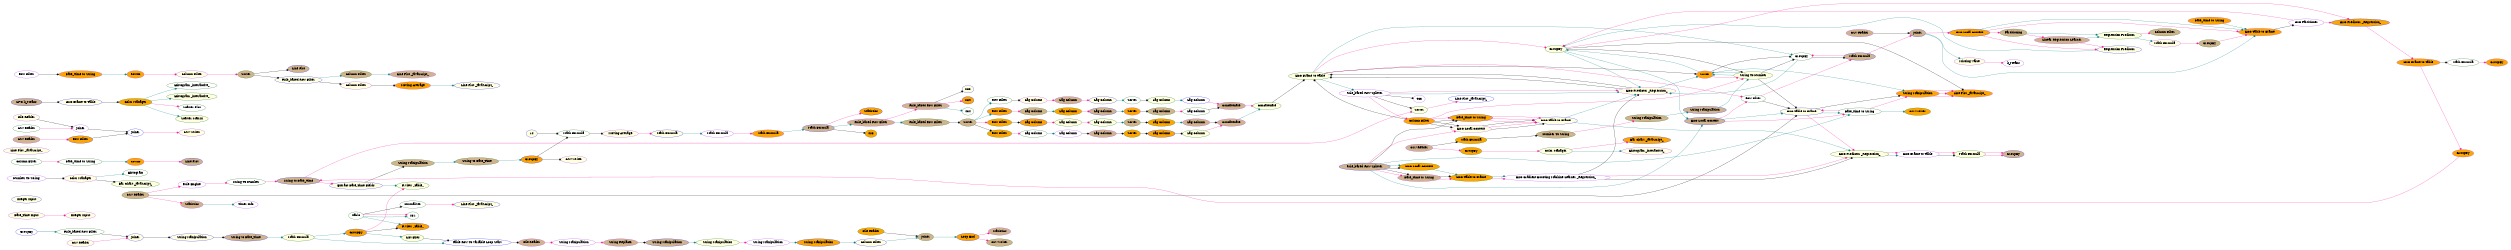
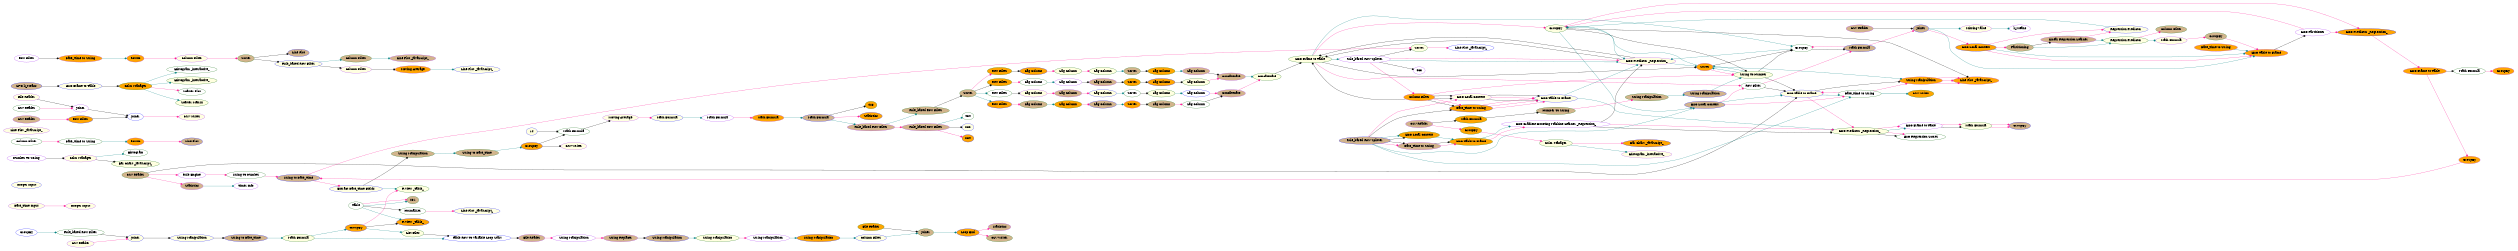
  digraph {
    rankdir=LR
    node [color=darkgreen fillcolor=lightyellow style=filled]
    edge [arrowhead=diamond color=deeppink]
    n1 [fillcolor=tan label="CSV Reader"]
    n2 [color=purple fillcolor=white label="Rule Engine"]
    n3 [color=blue label="H2O Table to Frame"]
    n4 [color=purple fillcolor=tan label=Statistics]
    n5 [fillcolor=white label="String To Number"]
    n6 [color=purple fillcolor=orange label="String Manipulation"]
    n7 [label="H2O Predictor _Regression_"]
    n8 [fillcolor=white label="Date_Time to String"]
    n9 [color=purple fillcolor=white label="Timer Info"]
    n10 [color=purple fillcolor=tan label="CSV Reader"]
    n11 [fillcolor=orange label="Math Formula"]
    n12 [fillcolor=orange label=GroupBy]
    n13 [fillcolor=tan label="Number To String"]
    n14 [label="Color Manager"]
    n15 [color=blue fillcolor=tan label="String to Date_Time"]
    n16 [color=blue label="Extract Date_Time Fields"]
    n17 [label=Sorter]
    n18 [fillcolor=tan label="String Manipulation"]
    n19 [label="R View _Table_"]
    n20 [color=blue fillcolor=white label="Line Plot _JavaScript_"]
    n21 [fillcolor=tan label="String to Date_Time"]
    n22 [fillcolor=white label="Math Formula"]
    n23 [color=purple label="Moving Average"]
    n24 [color=blue label="Math Formula"]
    n25 [color=blue fillcolor=orange label=Statistics]
    n26 [color=purple label="Date_Time Input"]
    n27 [color=purple label="Integer Input"]
    n28 [color=blue label="Integer Input"]
    n29 [color=blue fillcolor=tan label="Math Formula"]
    n30 [color=purple fillcolor=tan label="Rule_based Row Filter"]
    428 [fillcolor=orange]
    n32 [color=purple fillcolor=tan label="Rule_based Row Filter"]
    n33 [fillcolor=tan label="Rule_based Row Filter"]
    282 [color=blue]
    284 [color=blue fillcolor=orange]
    434 [fillcolor=white]
    n37 [fillcolor=tan label=Sorter]
    n38 [color=blue fillcolor=orange label="H2O Local Context"]
    n39 [color=purple fillcolor=orange label="H2O Table to Frame"]
    n40 [fillcolor=tan label=Partitioning]
    n41 [color=blue label="Regression Predictor"]
    n42 [color=purple fillcolor=white label="H2O Partitioner"]
    n43 [label="Regression Predictor"]
    n44 [color=purple fillcolor=tan label="Linear Regression Learner"]
    n45 [label=GroupBy]
    n46 [color=blue fillcolor=orange label="H2O Predictor _Regression_"]
    n47 [color=purple label="Math Formula"]
    n48 [fillcolor=tan label="Column Filter"]
    n49 [fillcolor=tan label=GroupBy]
    n50 [color=purple fillcolor=orange label="Line Plot _JavaScript_"]
    n51 [color=purple label="H2O Predictor _Regression_"]
    n52 [label="String To Number"]
    n53 [color=blue fillcolor=tan label="H2O Local Context"]
    n54 [color=purple fillcolor=orange label="H2O Frame to Table"]
    n55 [label="H2O Frame to Table"]
    n56 [color=purple fillcolor=orange label=Sorter]
    n57 [fillcolor=white label=GroupBy]
    n58 [fillcolor=white label="Row Filter"]
    n59 [fillcolor=tan label="String Manipulation"]
    n60 [color=blue fillcolor=tan label="String Manipulation"]
    n61 [color=blue fillcolor=orange label=GroupBy]
    n62 [color=purple label="CSV Writer"]
    n63 [color=purple label="Histogram _interactive_"]
    n64 [color=blue fillcolor=orange label="Bar Chart _JavaScript_"]
    n65 [fillcolor=white label=Histogram]
    n66 [color=purple fillcolor=white label="Number To String"]
    n67 [color=purple label="Color Manager"]
    n68 [label="Bar Chart _JavaScript_"]
    n69 [fillcolor=white label=Table]
    n70 [fillcolor=white label=Normalizer]
    n71 [color=blue fillcolor=orange label="R View _Table_"]
-   281 [fillcolor=white]
+   281 [fillcolor=tan]
    n73 [color=blue label="Line Plot _JavaScript_"]
    n74 [color=blue fillcolor=tan label="Line Plot"]
    n75 [color=purple fillcolor=orange label=RowID]
    n76 [fillcolor=white label="Date_Time to String"]
    n77 [color=purple label="Line Plot _JavaScript_"]
    n78 [fillcolor=white label="Column Filter"]
    n79 [color=blue fillcolor=white label=GroupBy]
    n80 [fillcolor=white label="Rule_based Row Filter"]
    n81 [color=blue label=Joiner]
    n82 [color=blue label="String Manipulation"]
    n83 [color=purple label="CSV Reader"]
    n84 [color=blue fillcolor=tan label="String to Date_Time"]
    n85 [color=blue fillcolor=orange label=GroupBy]
    n86 [label="List Files"]
    n87 [color=blue fillcolor=white label="Table Row To Variable Loop Start"]
    n88 [label="Math Formula"]
    n89 [color=purple fillcolor=tan label="File Reader"]
    n90 [color=purple fillcolor=white label="String Manipulation"]
    n91 [color=purple fillcolor=tan label="String Replacer"]
    n92 [color=blue fillcolor=orange label="Loop End"]
    n93 [fillcolor=tan label="CSV Writer"]
    n94 [color=purple fillcolor=tan label=Statistics]
    n95 [color=blue fillcolor=tan label="String Manipulation"]
    n96 [label="String Manipulation"]
    n97 [color=purple fillcolor=white label="String Manipulation"]
    n98 [color=blue fillcolor=orange label="String Manipulation"]
    n99 [color=blue label="Column Filter"]
    n100 [fillcolor=tan label=Joiner]
    n101 [color=purple label="File Reader"]
    n102 [color=purple fillcolor=white label=Joiner]
    n103 [color=blue fillcolor=white label=Joiner]
    n104 [fillcolor=orange label="File Reader"]
    n105 [color=purple label="CSV Writer"]
    n106 [fillcolor=white label="CSV Reader"]
    n107 [color=purple fillcolor=tan label="CSV Reader"]
    n108 [color=blue fillcolor=orange label="Row Filter"]
    n109 [color=purple fillcolor=white label="Math Formula"]
    n110 [color=purple fillcolor=orange label="Math Formula"]
    n111 [fillcolor=orange label="Row Filter"]
    n112 [fillcolor=orange label="Row Filter"]
    n113 [fillcolor=white label="Row Filter"]
    n114 [color=blue fillcolor=orange label="Row Filter"]
    n115 [color=blue fillcolor=orange label="Lag Column"]
    n116 [fillcolor=white label="Lag Column"]
    n117 [color=purple label="Lag Column"]
    n118 [fillcolor=tan label="Lag Column"]
    n119 [label="Lag Column"]
    n120 [color=purple fillcolor=white label="Lag Column"]
    n121 [color=purple fillcolor=tan label="Lag Column"]
    n122 [fillcolor=orange label="Lag Column"]
    n123 [label="Lag Column"]
    n124 [fillcolor=tan label=Sorter]
    n125 [fillcolor=orange label="Lag Column"]
    n126 [color=purple fillcolor=tan label="Lag Column"]
    n127 [fillcolor=orange label=Sorter]
    n128 [color=blue fillcolor=orange label="Lag Column"]
    n129 [color=blue label="Lag Column"]
    n130 [fillcolor=white label=Sorter]
    n131 [label="Lag Column"]
    n132 [color=blue fillcolor=tan label="Lag Column"]
    n133 [color=purple fillcolor=orange label=Sorter]
    n134 [fillcolor=tan label="Lag Column"]
    n135 [color=purple fillcolor=tan label="Lag Column"]
    n136 [color=purple fillcolor=tan label=Concatenate]
    n137 [label=Concatenate]
    n138 [label="Lag Column"]
    n139 [color=blue fillcolor=white label="Lag Column"]
    n140 [fillcolor=white label="Lag Column"]
    n141 [color=purple fillcolor=tan label=Concatenate]
    n142 [color=purple fillcolor=white label="Rule_based Row Splitter"]
    n143 [color=purple fillcolor=orange label="Column Filter"]
    433 [color=purple fillcolor=white]
    n145 [color=purple label="H2O Local Context"]
    n146 [color=blue fillcolor=orange label="Date_Time to String"]
    n147 [fillcolor=white label="Math Formula"]
    n148 [color=purple fillcolor=orange label=GroupBy]
    n149 [color=purple fillcolor=orange label=GroupBy]
    n150 [color=purple fillcolor=orange label="Date_Time to String"]
    n151 [color=blue label="H2O Table to Frame"]
    n152 [color=purple fillcolor=white label="H2O Frame to Table"]
+   n153 [fillcolor=white label="H2O Regression Scorer"]
    n154 [color=blue fillcolor=tan label="Math Formula"]
    n155 [fillcolor=orange label="CSV Writer"]
    n156 [color=blue fillcolor=tan label="Rule_based Row Splitter"]
    n157 [color=purple fillcolor=tan label="Date_Time to String"]
    n158 [fillcolor=orange label="H2O Local Context"]
    n159 [fillcolor=orange label="H2O Table to Frame"]
    n160 [color=purple fillcolor=white label="H2O Gradient Boosting Machine Learner _Regression_"]
    n161 [label="Math Formula"]
    n162 [color=blue fillcolor=tan label=GroupBy]
    n163 [color=blue fillcolor=tan label=Joiner]
    n164 [color=purple label="Missing Value"]
    n165 [color=purple fillcolor=tan label="CSV Reader"]
    n166 [color=purple fillcolor=white label=k_Means]
    n167 [color=blue fillcolor=tan label="H7O k_Means"]
    n168 [color=blue label="H2O Frame to Table"]
    n169 [fillcolor=orange label="Color Manager"]
    n170 [fillcolor=white label="Histogram _interactive_"]
    n171 [label="Histogram _interactive_"]
    n172 [fillcolor=white label="Scatter Plot"]
    n173 [label="Scatter Matrix"]
    n174 [color=purple fillcolor=white label="Row Filter"]
    n175 [color=purple fillcolor=orange label="Date_Time to String"]
    n176 [color=purple fillcolor=orange label=RowID]
    n177 [color=purple label="Column Filter"]
    n178 [fillcolor=tan label=Sorter]
    n179 [color=blue fillcolor=tan label="Line Plot"]
    n180 [color=blue label="Rule_based Row Filter"]
    n181 [fillcolor=tan label="Column Filter"]
    n182 [color=purple label="Column Filter"]
    n183 [color=purple fillcolor=tan label="Line Plot _JavaScript_"]
    n184 [color=purple fillcolor=orange label="Moving Average"]
    n185 [color=blue label="Line Plot _JavaScript_"]
    14 [color=blue]
    n1 -> n2
    n1 -> n3 [color=black]
    n1 -> n4 [arrowhead=dot]
    n2 -> n5 [arrowhead=dot]
    n3 -> n6 [color=black]
    n3 -> n7
    n3 -> n8 [arrowhead=dot color=teal]
    n4 -> n9 [arrowhead=dot color=teal]
    n5 -> n15
    n6 -> n50 [arrowhead=dot]
    n6 -> n50 [arrowhead=dot]
    n6 -> n50 [arrowhead=dot]
    n7 -> n152 [arrowhead=dot color=teal]
    n7 -> n152
+   n7 -> n153 [color=black]
+   n7 -> n153 [arrowhead=dot]
    n8 -> n3 [arrowhead=dot]
    n8 -> n6
    n8 -> n155 [arrowhead=dot color=teal]
    n10 -> n11 [color=black]
    n10 -> n12 [arrowhead=dot]
    n11 -> n13 [color=black]
    n12 -> n14
    n13 -> n59 [arrowhead=dot]
    n14 -> n63 [color=teal]
    n14 -> n64 [arrowhead=dot]
    n15 -> n16
    n15 -> n17 [arrowhead=dot]
    n16 -> n18 [arrowhead=dot color=black]
    n16 -> n19 [arrowhead=dot color=teal]
    n17 -> n20 [arrowhead=dot]
    n18 -> n21 [color=teal]
    n21 -> n61 [arrowhead=dot color=teal]
    n22 -> n23 [arrowhead=dot color=black]
    n23 -> n24 [arrowhead=dot]
    n24 -> n109 [arrowhead=dot color=teal]
    n26 -> n27 [arrowhead=dot]
    n29 -> n25
    n29 -> n30 [arrowhead=dot color=teal]
    n29 -> 428 [arrowhead=dot color=black]
    n30 -> n32
    n30 -> n33 [arrowhead=dot color=teal]
    n32 -> 282 [arrowhead=dot color=black]
    n32 -> 284
    n32 -> 434 [arrowhead=dot color=teal]
    n33 -> n37 [arrowhead=dot color=black]
    n37 -> n111
    n37 -> n112 [arrowhead=dot color=black]
    n37 -> n113 [arrowhead=dot color=teal]
    n37 -> n114 [color=teal]
    n38 -> n39
    n38 -> n39 [arrowhead=dot color=teal]
    n38 -> n40
    n38 -> n41
    n39 -> n42 [arrowhead=dot color=black]
    n40 -> n43 [arrowhead=dot color=teal]
-   n40 -> n44 [arrowhead=dot]
+   n40 -> n44 [arrowhead=dot color=black]
    n41 -> n45 [color=teal]
    n42 -> n45
    n42 -> n46
    n43 -> n47 [arrowhead=dot color=teal]
    n43 -> n48 [arrowhead=dot]
    n44 -> n41 [arrowhead=dot]
    n44 -> n43 [color=teal]
    n45 -> n46
    n45 -> n50 [arrowhead=dot color=black]
    n45 -> n51 [arrowhead=dot color=teal]
    n45 -> n52 [color=black]
    n45 -> n53 [color=teal]
    n46 -> n54 [arrowhead=dot]
    n47 -> n49
    n49 -> n39 [arrowhead=dot]
    n51 -> n55 [arrowhead=dot color=black]
    n51 -> n55 [color=black]
    n51 -> n56 [arrowhead=dot color=teal]
    n52 -> n3 [arrowhead=dot color=black]
    n52 -> n56 [arrowhead=dot color=teal]
    n52 -> n56 [color=teal]
    n52 -> n57 [color=black]
    n53 -> n3 [arrowhead=dot color=teal]
    n53 -> n8
    n53 -> n58 [arrowhead=dot]
    n54 -> n147 [color=black]
    n54 -> n148 [arrowhead=dot]
    n55 -> n45 [arrowhead=dot]
    n55 -> n56 [color=black]
    n55 -> n57 [arrowhead=dot color=teal]
    n55 -> n58
    n55 -> n142 [color=teal]
    n56 -> n6 [arrowhead=dot color=teal]
    n56 -> n45 [color=teal]
    n56 -> n52 [arrowhead=dot]
    n56 -> n57 [arrowhead=dot color=black]
    n57 -> n51 [arrowhead=dot color=teal]
    n57 -> n154 [arrowhead=dot color=black]
    n58 -> n3 [color=black]
    n58 -> n154
    n59 -> n60 [arrowhead=dot color=teal]
    n60 -> n52 [color=teal]
    n61 -> n22 [color=black]
    n61 -> n62 [arrowhead=dot color=black]
    n66 -> n67 [arrowhead=dot color=black]
    n67 -> n65 [arrowhead=dot color=teal]
    n67 -> n68 [color=black]
-   n69 -> n70 [color=black]
+   n69 -> n70 [arrowhead=dot color=black]
    n69 -> n71 [arrowhead=dot color=teal]
    n69 -> 281 [color=teal]
    n69 -> 281 [arrowhead=dot]
    n70 -> n73
    n75 -> n74
    n76 -> n75 [arrowhead=dot color=teal]
    n78 -> n76 [arrowhead=dot]
    n79 -> n80 [color=teal]
    n80 -> n81 [arrowhead=dot color=black]
    n81 -> n82 [color=black]
    n82 -> n84 [color=black]
    n83 -> n81 [arrowhead=dot]
    n84 -> n88 [arrowhead=dot color=teal]
    n85 -> n19
    n85 -> n71 [color=black]
    n85 -> n86 [color=teal]
    n86 -> n87 [arrowhead=dot color=black]
    n87 -> n89 [arrowhead=dot color=black]
    n88 -> n85 [color=teal]
    n88 -> n87 [arrowhead=dot color=teal]
    n89 -> n90 [arrowhead=dot]
    n90 -> n91
    n91 -> n95 [color=black]
    n92 -> n93
    n92 -> n94
    n95 -> n96 [color=teal]
    n96 -> n97
    n97 -> n98 [color=teal]
    n98 -> n99 [arrowhead=dot color=teal]
    n99 -> n100 [color=teal]
    n100 -> n92 [color=teal]
    n101 -> n102 [color=black]
    n102 -> n103 [arrowhead=dot color=black]
    n103 -> n105
    n104 -> n100 [color=black]
    n106 -> n102 [arrowhead=dot]
    n107 -> n108 [arrowhead=dot]
    n108 -> n103 [color=black]
    n109 -> n110
    n110 -> n29 [color=teal]
    n111 -> n115 [color=black]
    n112 -> n116 [arrowhead=dot]
    n113 -> n117 [arrowhead=dot color=black]
    n114 -> n118 [arrowhead=dot]
    n115 -> n119
    n116 -> n120 [color=teal]
    n117 -> n121
    n118 -> n122 [color=teal]
    n119 -> n123 [arrowhead=dot]
    n120 -> n126 [color=black]
    n121 -> n129
    n122 -> n132 [arrowhead=dot]
    n123 -> n124 [color=teal]
    n124 -> n125 [color=black]
    n125 -> n135 [color=teal]
    n126 -> n127 [color=black]
    n127 -> n128 [color=black]
    n128 -> n138 [arrowhead=dot color=black]
    n129 -> n130 [arrowhead=dot color=teal]
    n130 -> n131 [arrowhead=dot color=black]
    n131 -> n139 [color=teal]
    n132 -> n133 [color=teal]
    n133 -> n134 [arrowhead=dot color=black]
    n134 -> n140
    n135 -> n136 [color=black]
    n136 -> n137 [arrowhead=dot color=teal]
    n137 -> n55 [color=black]
    n138 -> n136
    n139 -> n141
    n140 -> n141 [arrowhead=dot color=black]
    n141 -> n137 [arrowhead=dot]
    n142 -> n17 [color=black]
    n142 -> n51 [arrowhead=dot color=teal]
    n142 -> n51
    n142 -> n143 [arrowhead=dot]
    n142 -> 433 [arrowhead=dot color=black]
    n143 -> n52
    n143 -> n55 [arrowhead=dot color=black]
    n143 -> n145 [color=black]
    n143 -> n145 [color=black]
    n143 -> n146 [color=black]
    n143 -> n146 [arrowhead=dot]
    n145 -> n151 [arrowhead=dot color=black]
    n145 -> n151
    n145 -> n151 [color=black]
    n146 -> n151
    n146 -> n151
    n146 -> n151
    n147 -> n149
    n148 -> n15
    n150 -> n39 [color=teal]
    n151 -> n7 [arrowhead=dot color=teal]
    n151 -> n51 [arrowhead=dot color=teal]
    n152 -> n161 [arrowhead=dot color=black]
    n152 -> n161
    n154 -> n57 [arrowhead=dot]
    n154 -> n163
    n156 -> n8 [arrowhead=dot color=teal]
    n156 -> n53 [color=teal]
    n156 -> n145 [arrowhead=dot]
    n156 -> n146 [color=black]
    n156 -> n157 [arrowhead=dot]
    n156 -> n157 [arrowhead=dot color=black]
    n156 -> n158 [color=black]
    n156 -> n158 [arrowhead=dot color=teal]
    n157 -> n159 [arrowhead=dot]
    n157 -> n159 [color=black]
    n158 -> n159 [color=teal]
    n159 -> n160
    n159 -> n160 [color=teal]
    n160 -> n7 [arrowhead=dot color=black]
    n160 -> n7
    n160 -> n51 [arrowhead=dot color=black]
    n161 -> n162
    n161 -> n162
    n163 -> n38 [arrowhead=dot]
    n163 -> n39 [arrowhead=dot color=teal]
    n163 -> n164 [arrowhead=dot color=teal]
-   n164 -> n166 [arrowhead=dot]
+   n164 -> n166 [arrowhead=dot color=teal]
    n165 -> n163 [color=black]
    n167 -> n168 [arrowhead=dot color=black]
    n168 -> n169 [color=black]
    n169 -> n170 [color=teal]
    n169 -> n171 [arrowhead=dot color=teal]
    n169 -> n172
    n169 -> n173 [color=teal]
    n174 -> n175 [color=black]
    n175 -> n176 [color=teal]
    n176 -> n177 [arrowhead=dot]
    n177 -> n178
    n178 -> n179 [arrowhead=dot color=black]
    n178 -> n180 [arrowhead=dot color=black]
    n180 -> n181 [arrowhead=dot color=teal]
    n180 -> n182 [color=black]
    n181 -> n183 [arrowhead=dot color=teal]
    n182 -> n184 [arrowhead=dot color=black]
    n184 -> n185 [color=teal]
    14 -> n22 [arrowhead=dot color=black]
  }
